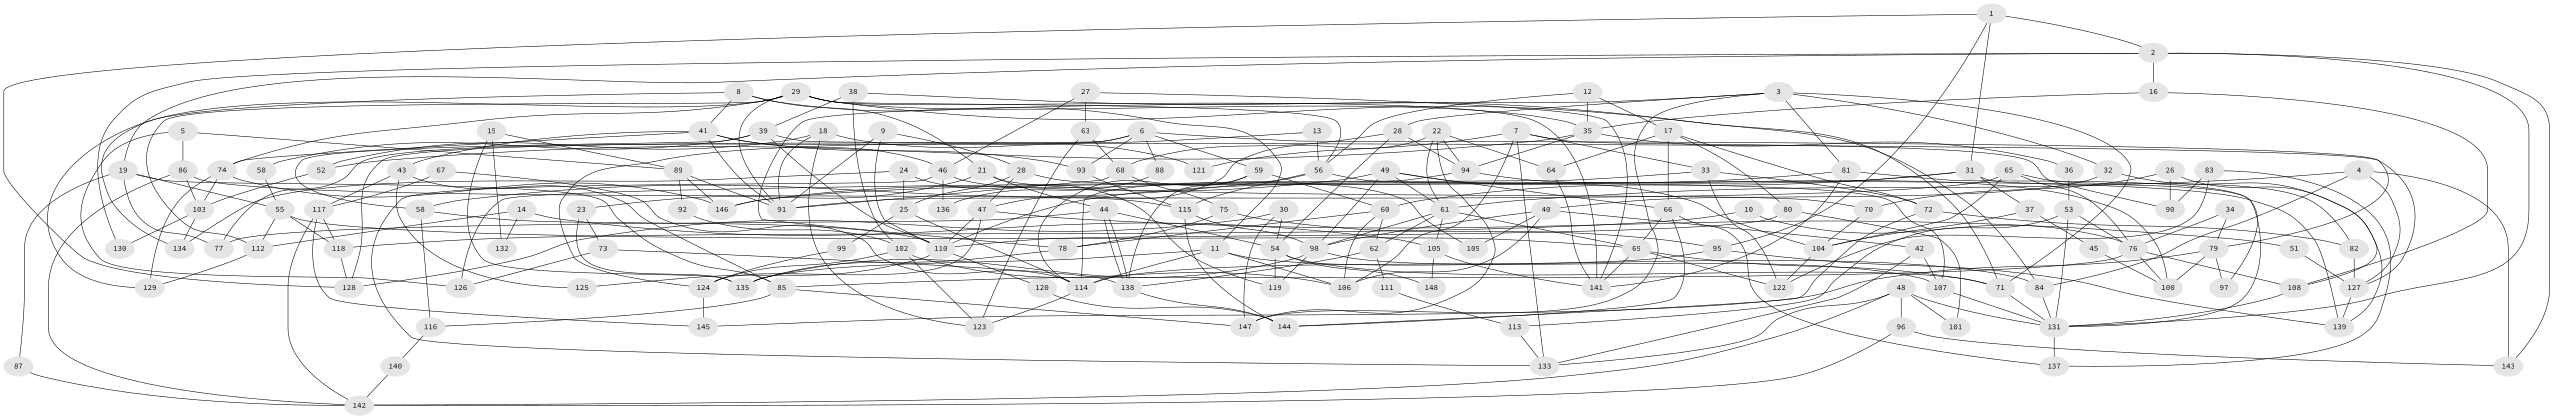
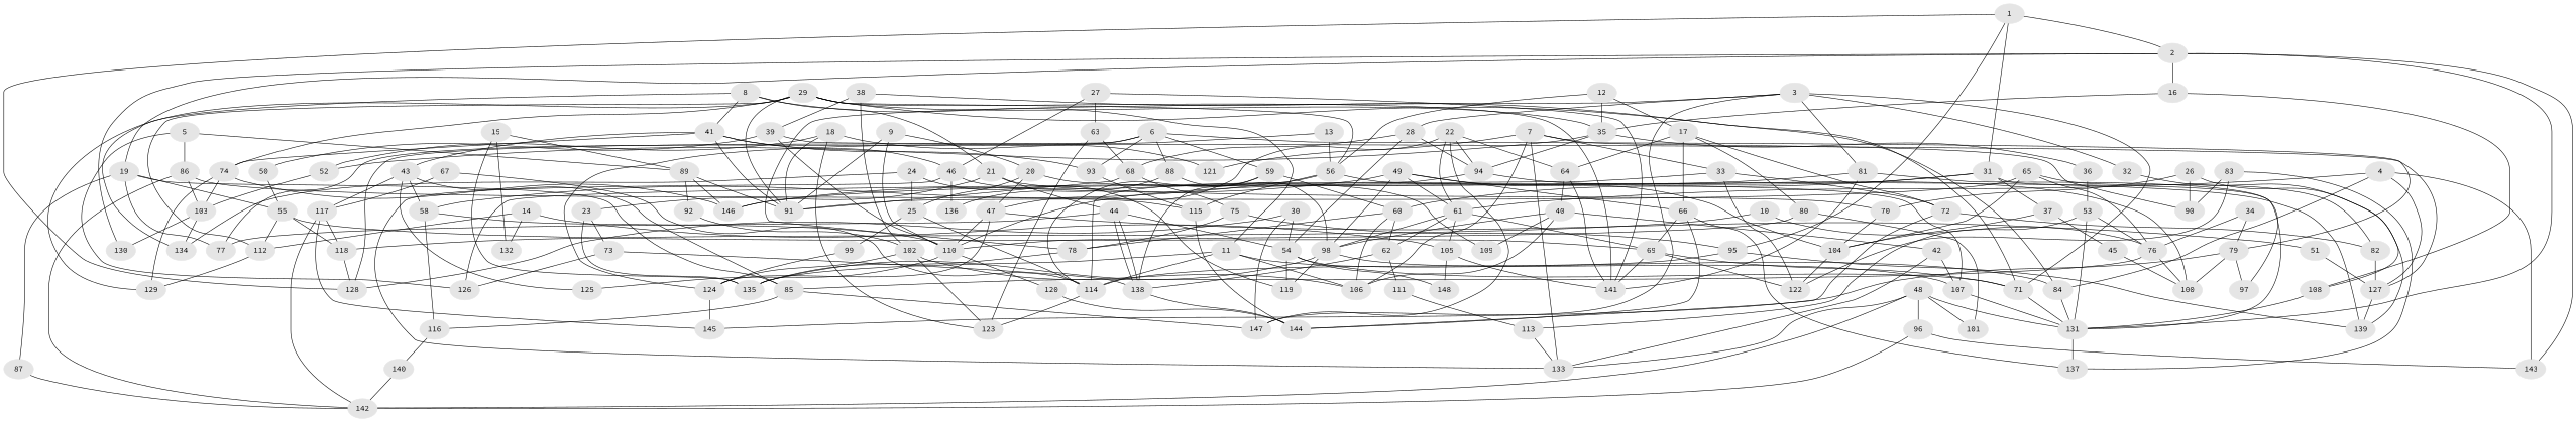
  graph {
    fontname="Source Code Pro"
    node [color=gray90 fontname="Source Code Pro" style=filled]
    edge [fontname="Source Code Pro"]
    1
    2
    31
    95
    128
    16
    19
    130
    131
    143
    110
    37
    60
    97
    114
    139
    35
    108
    77
    55
    85
    87
    137
    3
    28
    32
    71
    78
    81
    147
    94
    54
    68
    40
    135
    141
    146
    4
    61
    84
    127
    105
    98
    69
    62
    5
    86
    89
    126
    142
    103
    115
    91
    92
    6
    59
    79
    93
    88
    138
    100
    145
    7
    33
    90
    106
    121
    133
    72
    122
    8
    11
    21
    41
    134
    23
    44
    70
    46
    74
    43
    9
    20
    25
    47
    125
    120
    10
    76
    118
    123
    12
    17
    56
    64
    66
    80
    52
    36
    58
    107
    13
    124
    14
    112
    132
    148
    129
    15
    144
    82
    101
    18
    116
    99
    51
    73
    104
    22
    24
    119
    26
    27
    63
    109
    136
    75
    29
    30
    45
    42
    34
    53
    113
    38
    39
    102
    50
    117
    48
    96
    49
    140
    111
    65
    67
    83
    1 -- 2
    1 -- 31
    1 -- 95
    1 -- 128
    2 -- 16
    2 -- 19
    2 -- 130
    2 -- 131
    2 -- 143
    31 -- 110
    31 -- 37
    31 -- 60
    31 -- 97
    95 -- 114
    95 -- 139
    16 -- 35
    16 -- 108
    19 -- 77
    19 -- 55
    19 -- 85
    19 -- 87
    131 -- 137
    110 -- 125
    110 -- 120
    37 -- 104
    37 -- 45
    60 -- 78
    60 -- 62
    60 -- 106
    114 -- 123
    35 -- 94
    35 -- 52
    35 -- 36
    108 -- 131
    55 -- 69
    55 -- 118
    55 -- 112
    85 -- 147
    85 -- 116
    87 -- 142
    3 -- 28
    3 -- 32
    3 -- 71
    3 -- 78
    3 -- 81
    3 -- 147
    28 -- 94
    28 -- 54
    28 -- 68
    32 -- 139
-   32 -- 40
+   64 -- 40
    71 -- 131
    78 -- 135
    81 -- 131
    81 -- 141
    81 -- 146
    94 -- 114
    94 -- 100
    54 -- 71
    54 -- 148
    54 -- 119
    68 -- 91
    68 -- 75
    40 -- 98
    40 -- 106
    40 -- 109
    40 -- 42
    4 -- 143
    4 -- 61
    4 -- 84
    4 -- 127
    61 -- 105
    61 -- 98
    61 -- 69
    61 -- 62
    84 -- 131
    127 -- 139
    105 -- 141
    105 -- 148
    98 -- 135
    98 -- 107
    98 -- 119
    69 -- 71
    69 -- 141
    69 -- 122
    62 -- 138
    62 -- 111
    5 -- 86
    5 -- 89
    5 -- 126
    86 -- 142
    86 -- 103
    86 -- 115
    89 -- 146
    89 -- 91
    89 -- 92
    103 -- 130
    103 -- 134
    115 -- 144
    92 -- 102
    6 -- 128
    6 -- 77
    6 -- 59
    6 -- 79
    6 -- 93
    6 -- 88
    59 -- 60
    59 -- 114
    59 -- 138
    79 -- 97
    79 -- 100
    79 -- 145
    93 -- 115
-   115 -- 98
+   88 -- 98
    88 -- 136
    138 -- 144
    7 -- 33
    7 -- 90
    7 -- 106
    7 -- 121
    7 -- 133
    33 -- 126
    33 -- 72
    33 -- 122
    72 -- 144
    72 -- 82
    8 -- 11
    8 -- 21
    8 -- 41
    8 -- 134
    11 -- 114
    11 -- 135
    11 -- 84
    11 -- 106
    21 -- 23
    21 -- 44
    21 -- 70
    41 -- 91
    41 -- 93
    41 -- 46
    41 -- 74
    41 -- 43
    23 -- 135
    23 -- 73
    44 -- 77
    44 -- 54
    44 -- 138
    44 -- 138
    70 -- 104
    46 -- 133
    46 -- 109
    46 -- 136
    74 -- 146
    74 -- 103
    74 -- 129
    43 -- 85
    43 -- 125
    43 -- 117
    9 -- 110
    9 -- 91
    9 -- 20
    20 -- 139
    20 -- 25
    20 -- 47
    25 -- 114
    25 -- 99
    47 -- 110
    47 -- 124
    47 -- 51
    120 -- 144
    10 -- 76
    10 -- 118
-   76 -- 108
    76 -- 85
    76 -- 100
    118 -- 128
    12 -- 35
    12 -- 17
    12 -- 56
    17 -- 72
    17 -- 64
    17 -- 66
    17 -- 80
    56 -- 115
    56 -- 58
    56 -- 107
    64 -- 141
    66 -- 137
    66 -- 69
    66 -- 144
    80 -- 110
    80 -- 101
    52 -- 103
    36 -- 53
    58 -- 110
    58 -- 116
    107 -- 131
    13 -- 56
    13 -- 124
    124 -- 145
    14 -- 105
    14 -- 112
    14 -- 132
    112 -- 129
    15 -- 135
    15 -- 89
    15 -- 132
    82 -- 127
    18 -- 91
    18 -- 121
    18 -- 123
    18 -- 52
    116 -- 140
    99 -- 124
    51 -- 127
    73 -- 126
    73 -- 138
    104 -- 122
    22 -- 147
    22 -- 94
    22 -- 61
    22 -- 47
    22 -- 64
    24 -- 134
    24 -- 25
    24 -- 119
    26 -- 108
    26 -- 90
    26 -- 70
    27 -- 141
    27 -- 46
    27 -- 63
    63 -- 68
    63 -- 123
    75 -- 95
    75 -- 78
    29 -- 35
    29 -- 141
    29 -- 84
    29 -- 91
    29 -- 74
    29 -- 56
    29 -- 112
    29 -- 129
    30 -- 128
    30 -- 147
    30 -- 54
    45 -- 100
    42 -- 133
    42 -- 107
    34 -- 79
    34 -- 76
    53 -- 131
    53 -- 76
    53 -- 113
    113 -- 133
    38 -- 71
    38 -- 39
    38 -- 102
    39 -- 110
    39 -- 127
-   39 -- 58
+   43 -- 58
    39 -- 50
    102 -- 106
    102 -- 123
    102 -- 124
    50 -- 55
    117 -- 142
    117 -- 145
    117 -- 118
    48 -- 131
    48 -- 142
    48 -- 133
    48 -- 101
    48 -- 96
    96 -- 143
    96 -- 142
    49 -- 146
    49 -- 61
    49 -- 98
    49 -- 66
    49 -- 104
    140 -- 142
    111 -- 113
    65 -- 91
    65 -- 76
    65 -- 82
    65 -- 104
    67 -- 114
    67 -- 117
    83 -- 137
    83 -- 90
    83 -- 122
  }
